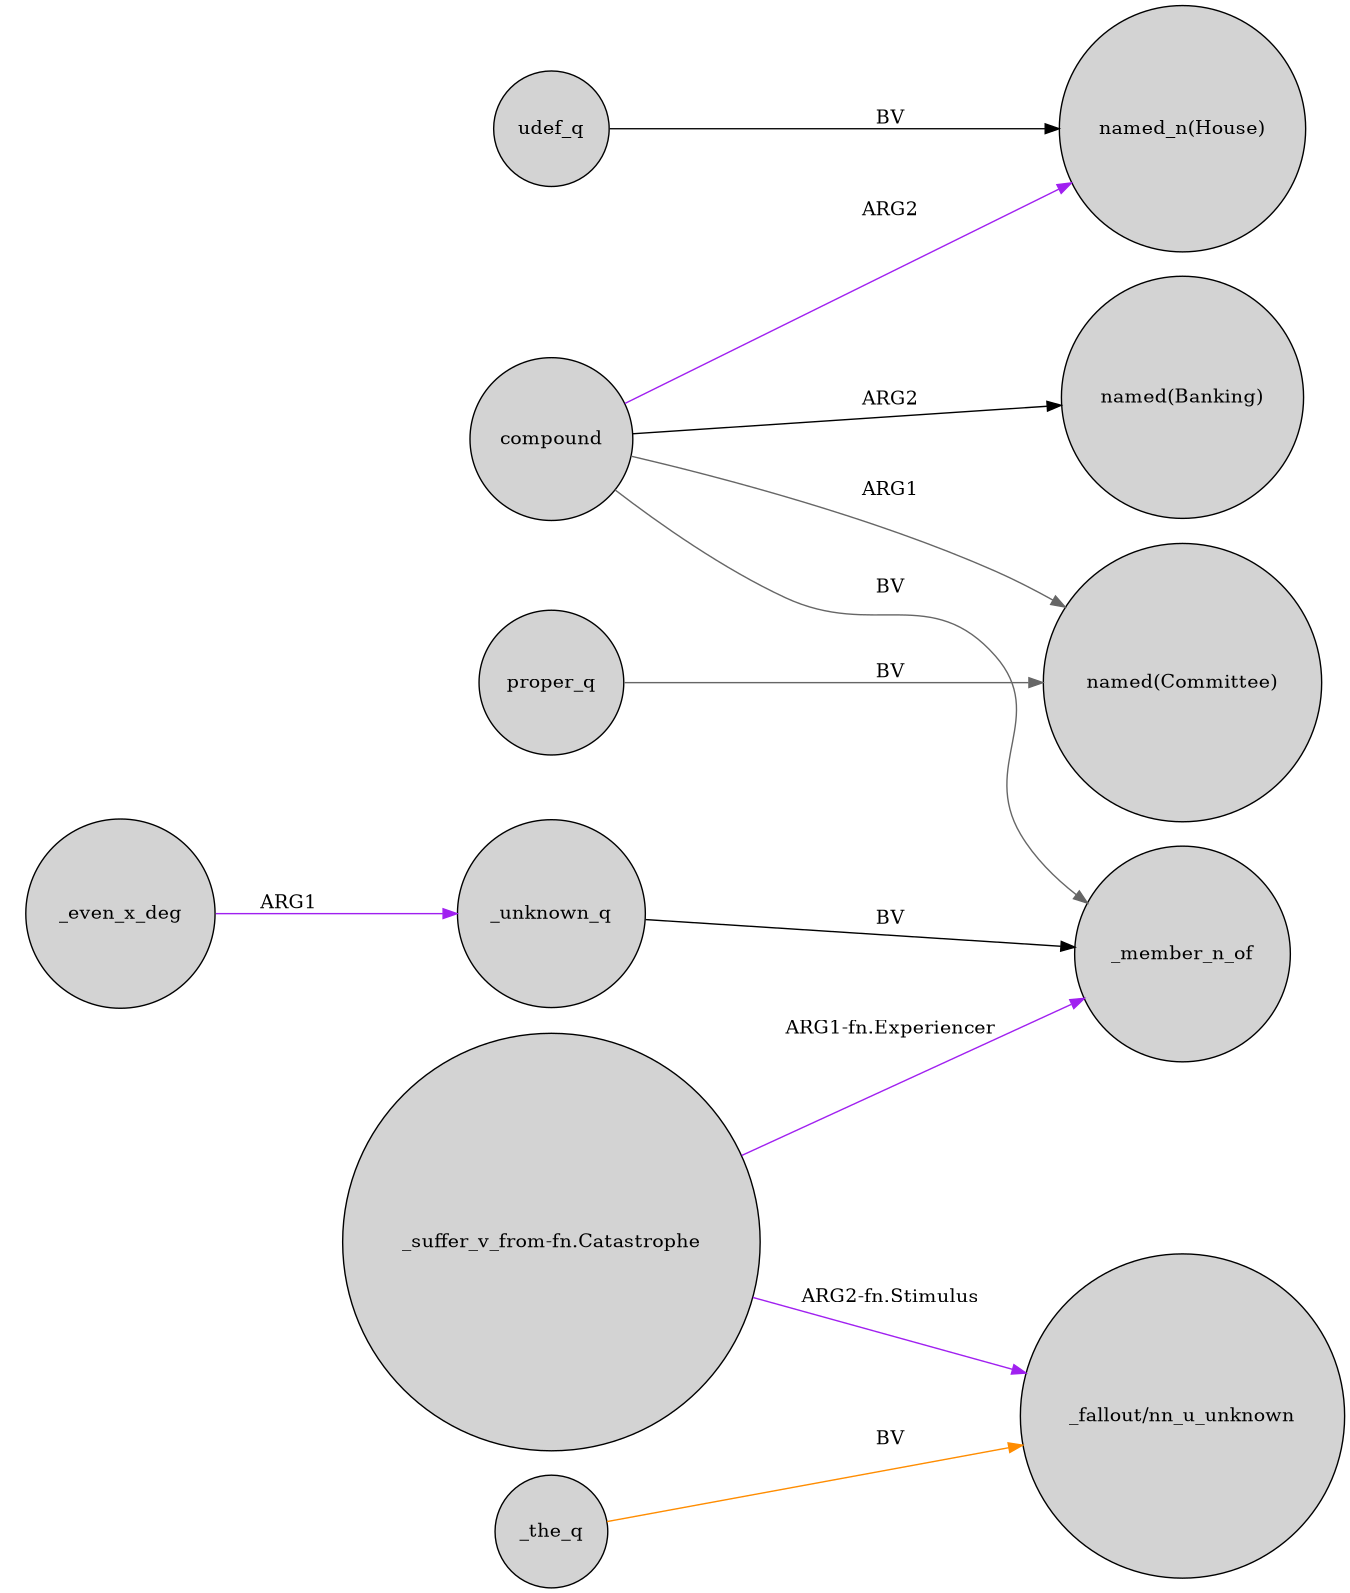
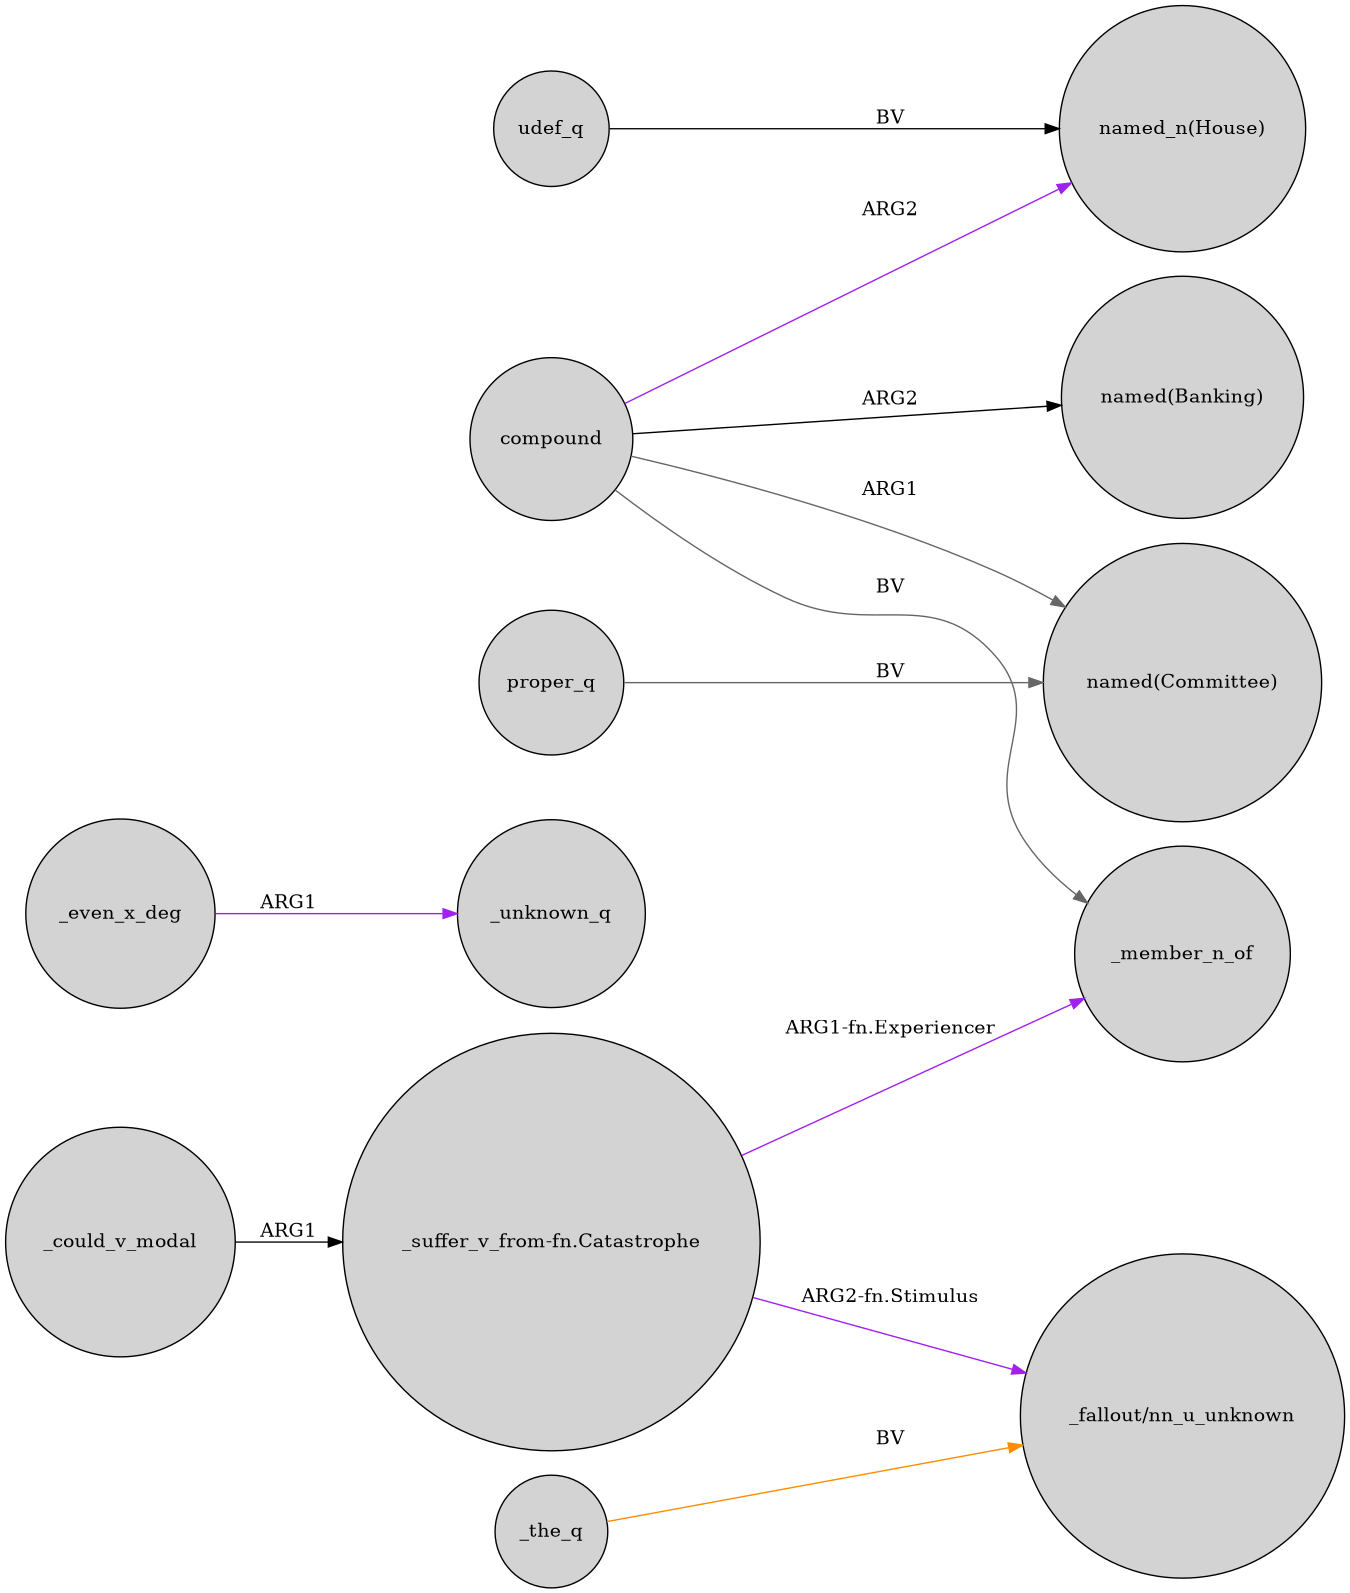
  digraph {
    rankdir=LR
    node [shape=circle style=filled]
    edge [color=black]
    udef_q
    "named_n(House)"
    compound
    "named(Banking)"
    _member_n_of
    "named(Committee)"
    _the_q
    "_fallout/nn_u_unknown"
    n9 [label=_unknown_q]
    _even_x_deg
    proper_q
+   _could_v_modal
    "_suffer_v_from-fn.Catastrophe"
    udef_q -> "named_n(House)" [label=BV]
    compound -> "named_n(House)" [color=purple label=ARG2]
    compound -> "named(Banking)" [label=ARG2]
    compound -> _member_n_of [color=gray40 label=BV]
    compound -> "named(Committee)" [color=gray40 label=ARG1]
    _the_q -> "_fallout/nn_u_unknown" [color=darkorange label=BV]
-   n9 -> _member_n_of [label=BV]
    _even_x_deg -> n9 [color=purple label=ARG1]
    proper_q -> "named(Committee)" [color=gray40 label=BV]
+   _could_v_modal -> "_suffer_v_from-fn.Catastrophe" [label=ARG1]
    "_suffer_v_from-fn.Catastrophe" -> _member_n_of [color=purple label="ARG1-fn.Experiencer"]
    "_suffer_v_from-fn.Catastrophe" -> "_fallout/nn_u_unknown" [color=purple label="ARG2-fn.Stimulus"]
  }
